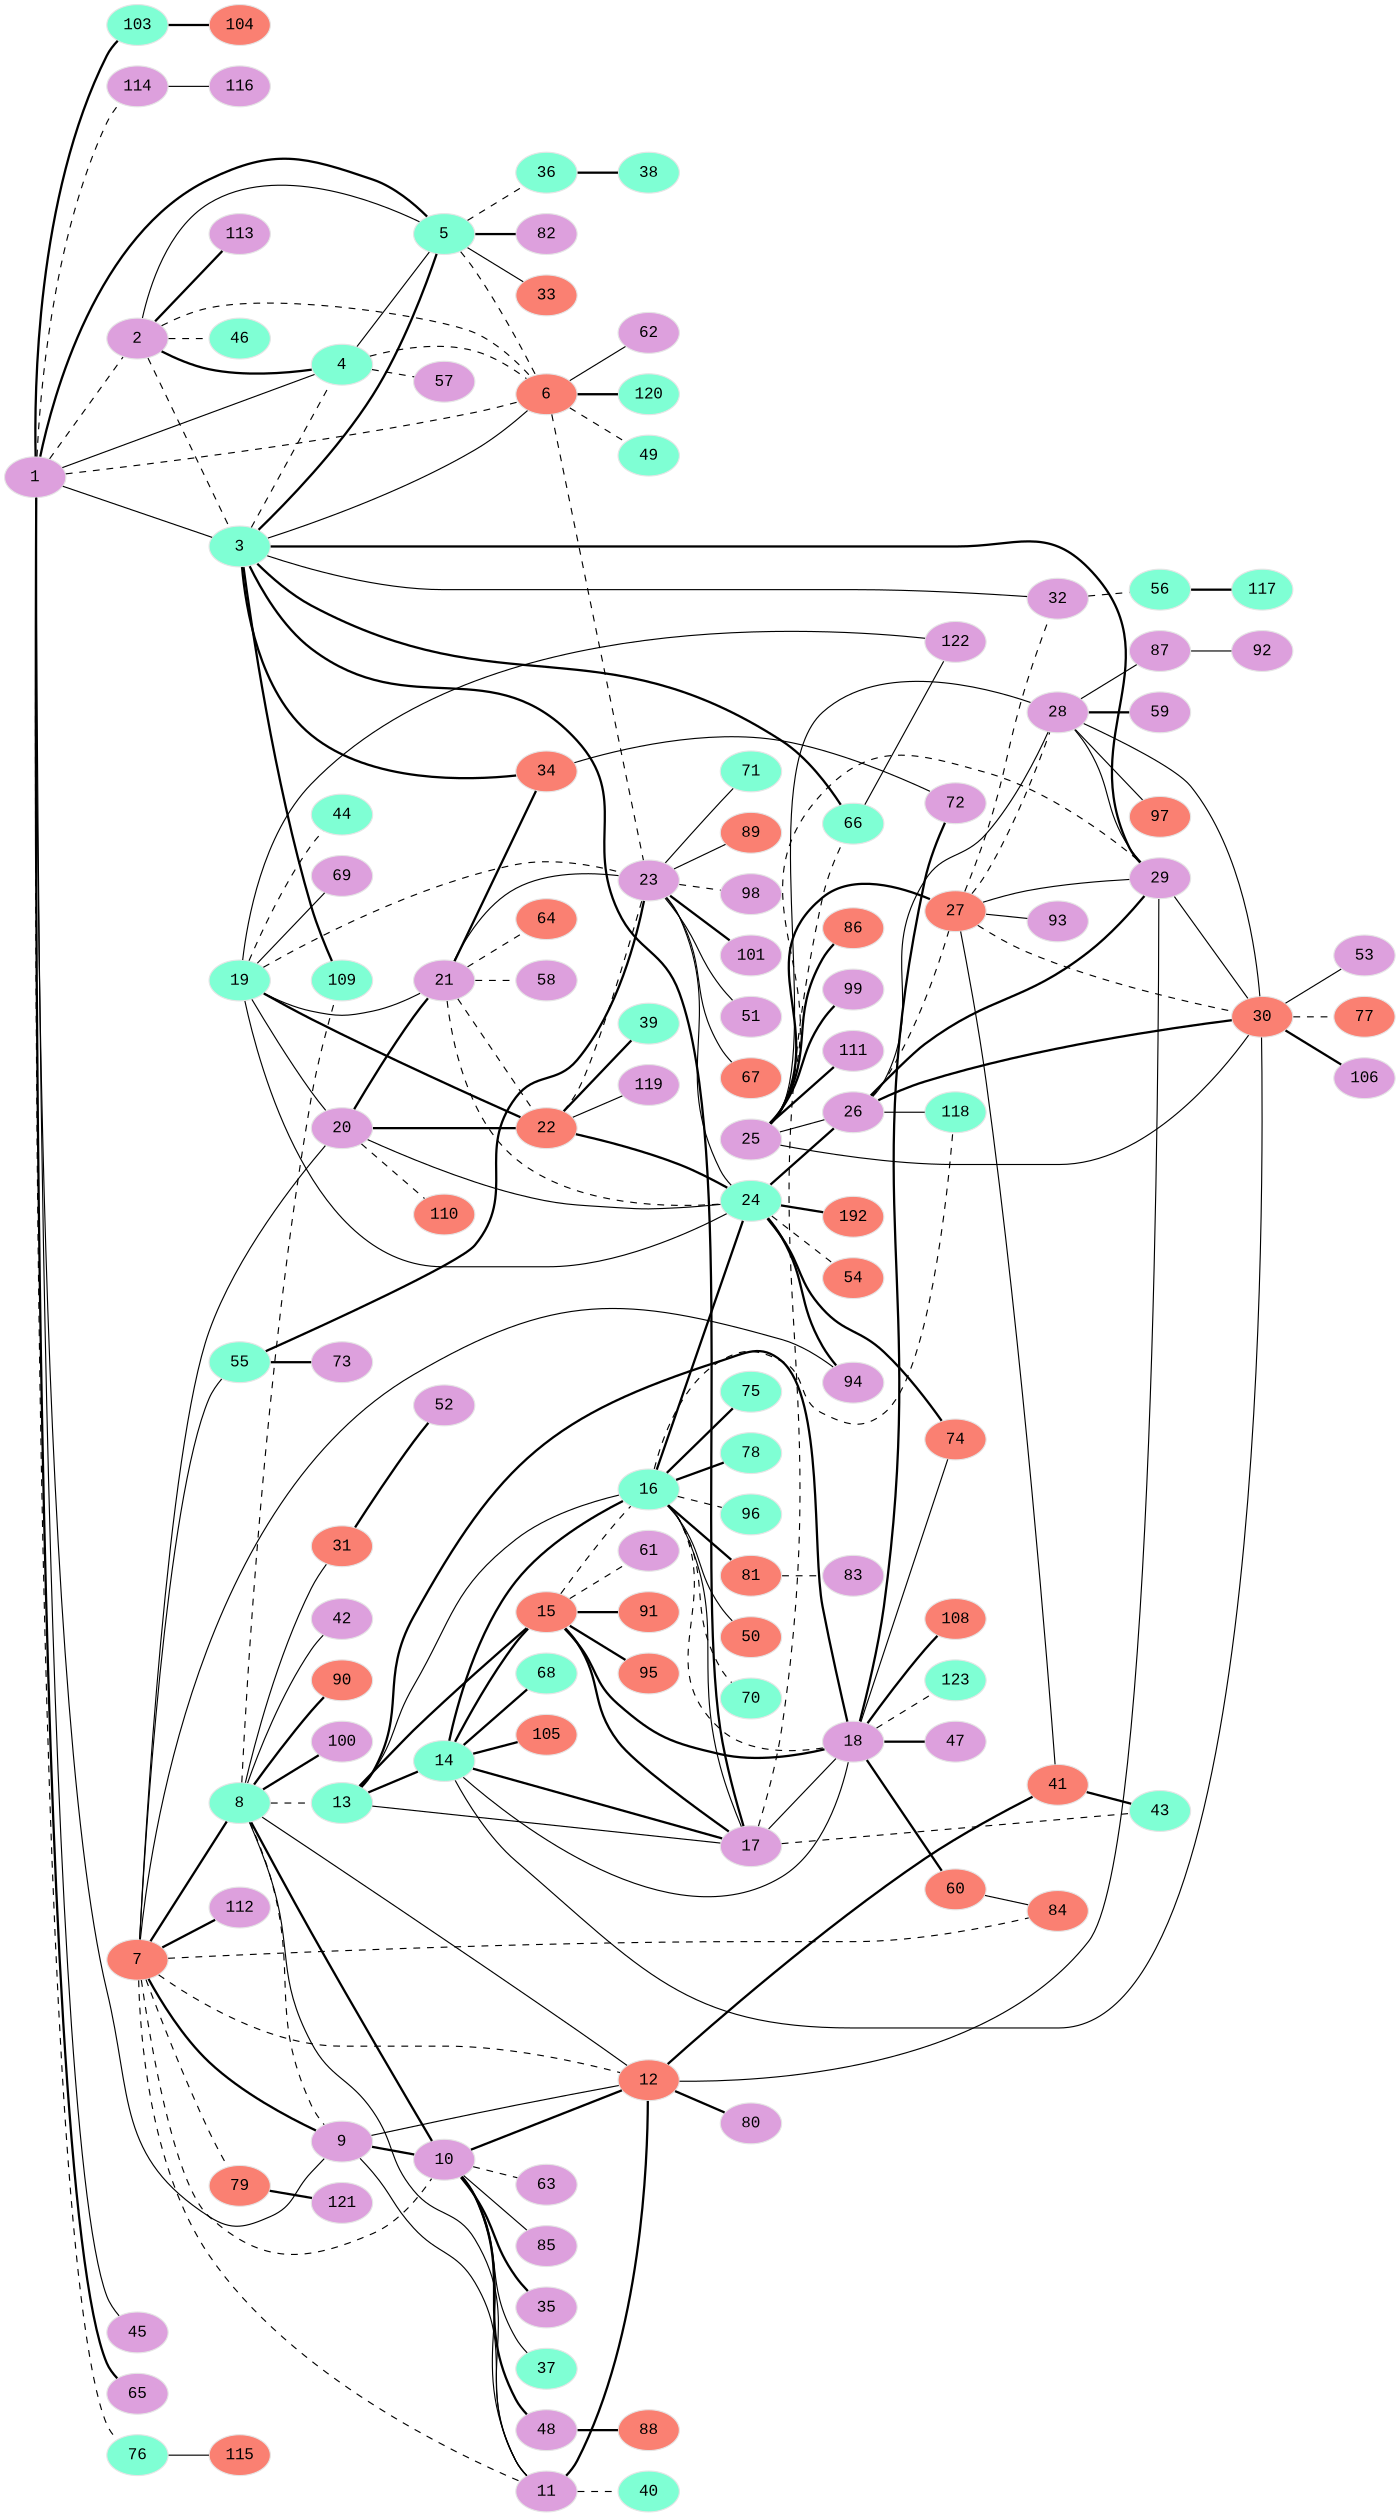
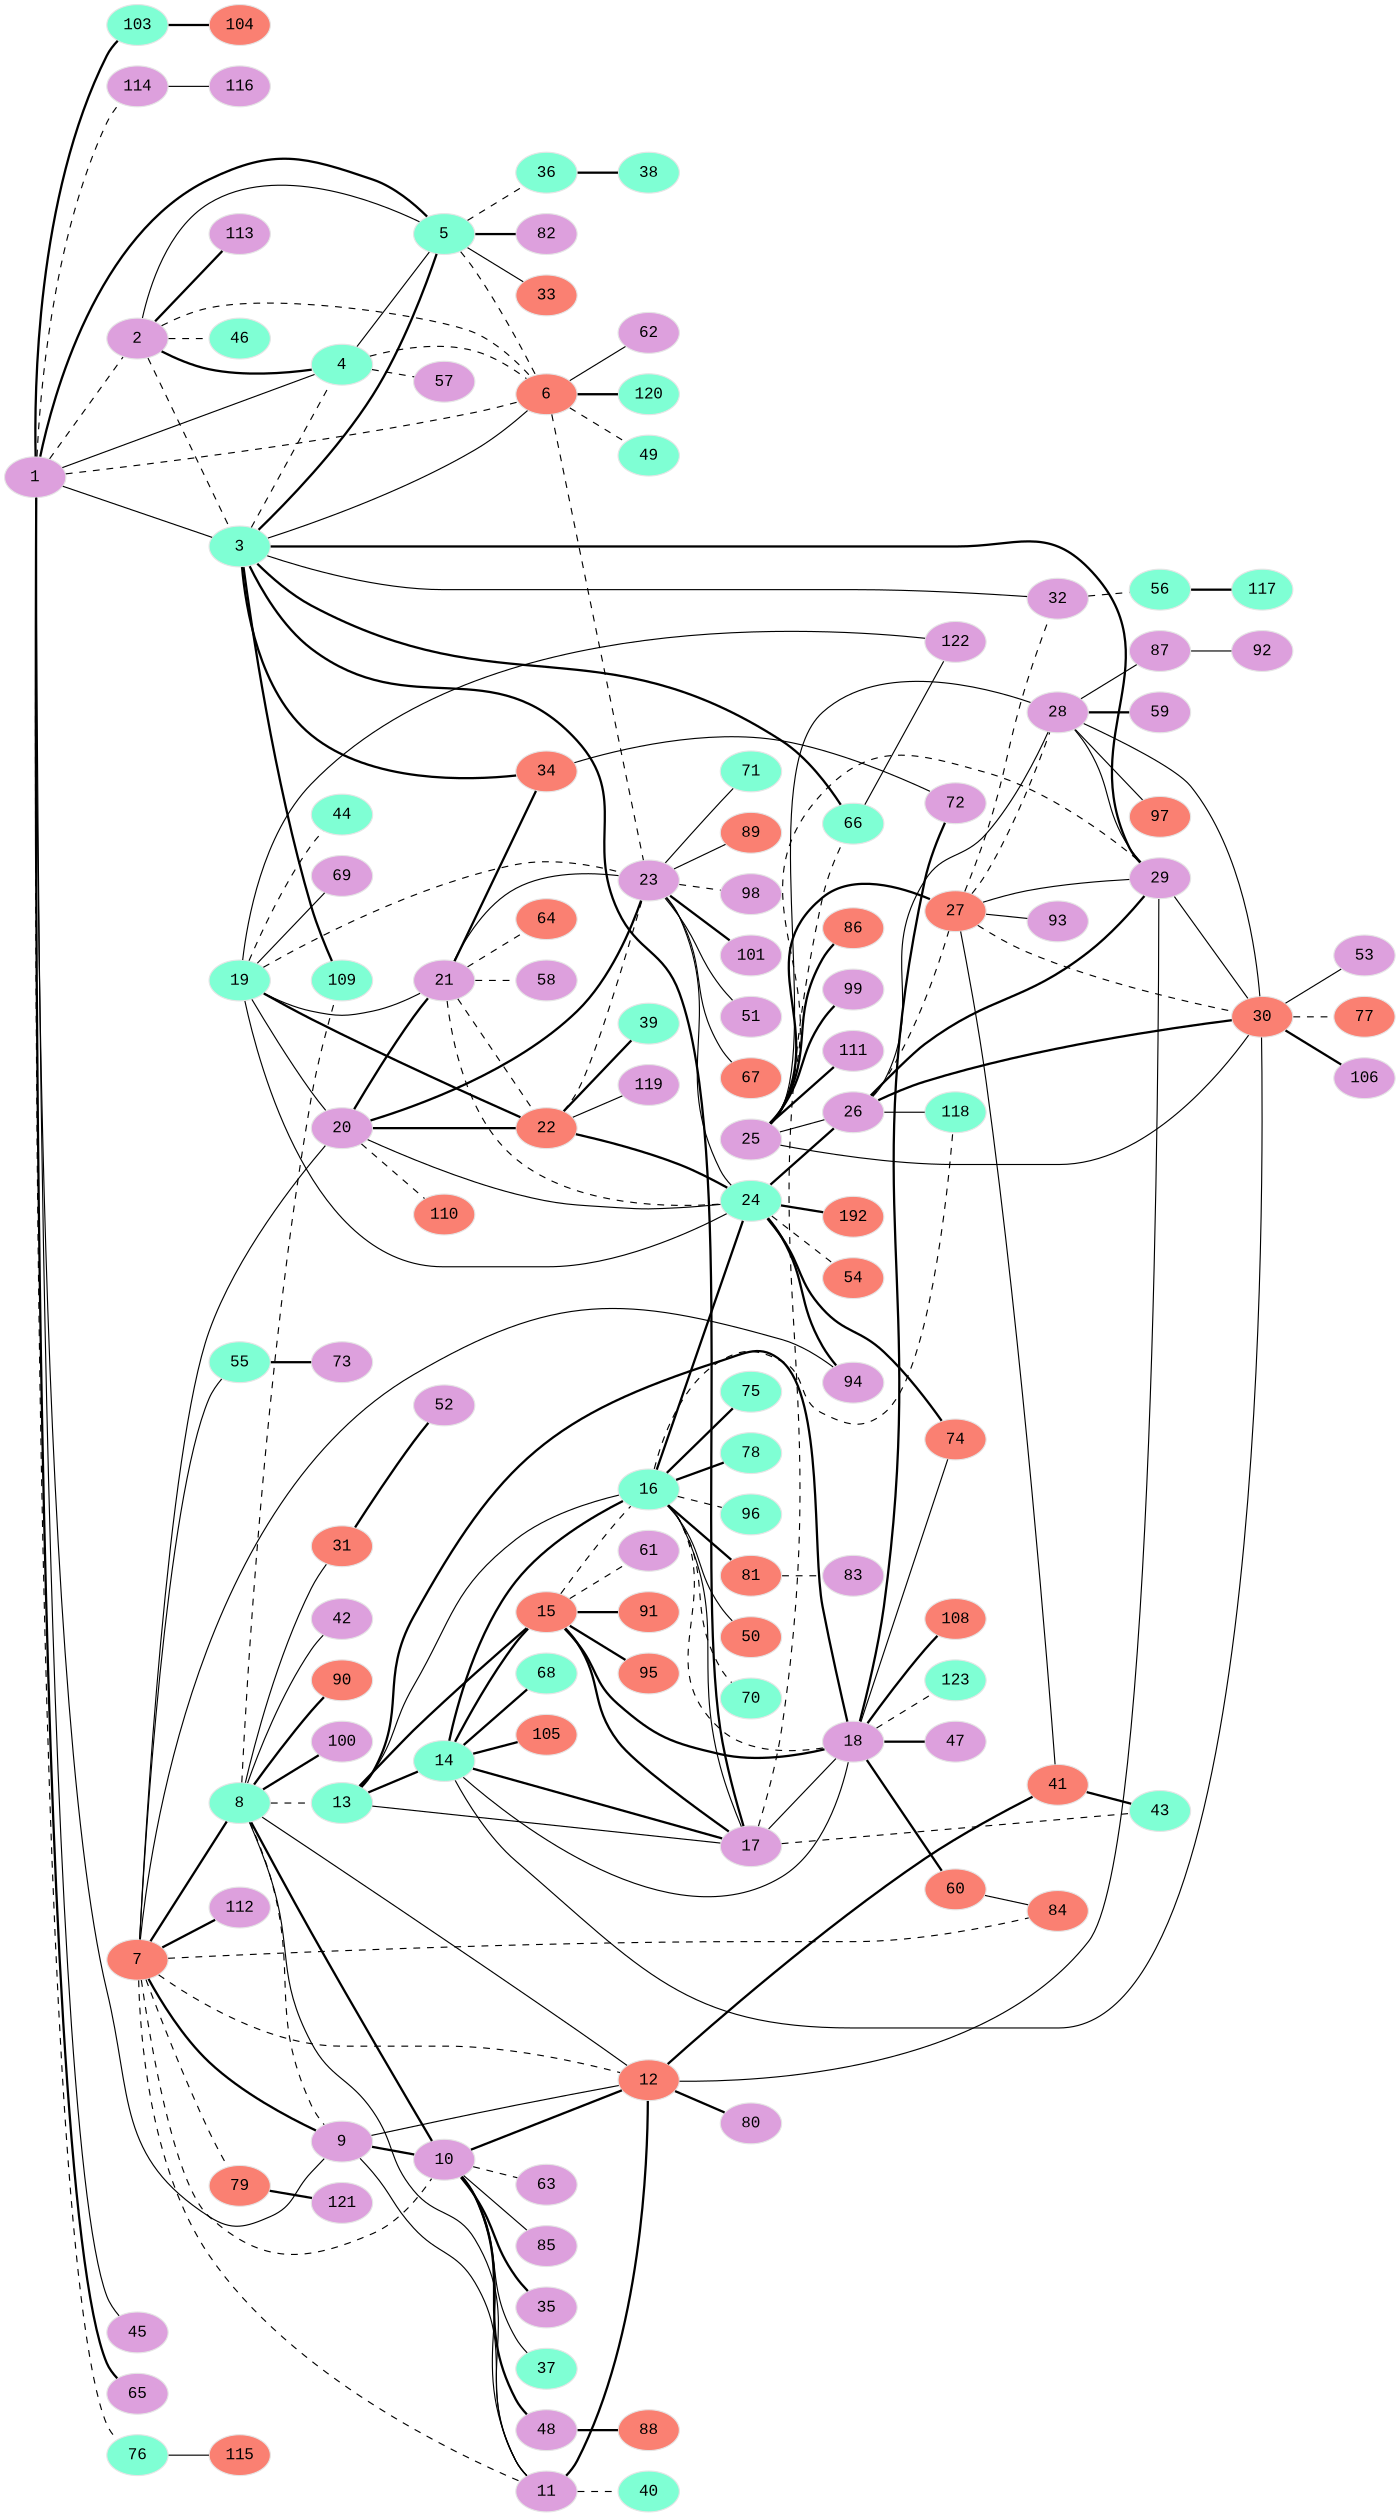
  graph {
    fontname="Liberation Mono"
    rankdir=LR
    node [color=gray90 fillcolor=plum fontname="Liberation Mono" style=filled]
    edge [fontname="Liberation Mono" style=bold]
    1
    2
    3 [fillcolor=aquamarine]
    4 [fillcolor=aquamarine]
    5 [fillcolor=aquamarine]
    6 [fillcolor=salmon]
    9
    45
    65
    76 [fillcolor=aquamarine]
    103 [fillcolor=aquamarine]
    114
    46 [fillcolor=aquamarine]
    113
    17
    29
    32
    34 [fillcolor=salmon]
    66 [fillcolor=aquamarine]
    109 [fillcolor=aquamarine]
    57
    33 [fillcolor=salmon]
    36 [fillcolor=aquamarine]
    82
    23
    49 [fillcolor=aquamarine]
    62
    120 [fillcolor=aquamarine]
    10
    11
    12 [fillcolor=salmon]
    115 [fillcolor=salmon]
    104 [fillcolor=salmon]
    116
    18
    43 [fillcolor=aquamarine]
    30 [fillcolor=salmon]
    56 [fillcolor=aquamarine]
    72
    122
    38 [fillcolor=aquamarine]
    24 [fillcolor=aquamarine]
    51
    67 [fillcolor=salmon]
    71 [fillcolor=aquamarine]
    89 [fillcolor=salmon]
    98
    101
    7 [fillcolor=salmon]
    8 [fillcolor=aquamarine]
    20
    55 [fillcolor=aquamarine]
    79 [fillcolor=salmon]
    84 [fillcolor=salmon]
    94
    112
    13 [fillcolor=aquamarine]
    31 [fillcolor=salmon]
    42
    90 [fillcolor=salmon]
    100
    35
    37 [fillcolor=aquamarine]
    48
    63
    85
    40 [fillcolor=aquamarine]
    41 [fillcolor=salmon]
    80
    21
    22 [fillcolor=salmon]
    110 [fillcolor=salmon]
    73
    121
    14 [fillcolor=aquamarine]
    15 [fillcolor=salmon]
    16 [fillcolor=aquamarine]
    52
    88 [fillcolor=salmon]
    68 [fillcolor=aquamarine]
    105 [fillcolor=salmon]
    61
    91 [fillcolor=salmon]
    95 [fillcolor=salmon]
    50 [fillcolor=salmon]
    70 [fillcolor=aquamarine]
    75 [fillcolor=aquamarine]
    78 [fillcolor=aquamarine]
    81 [fillcolor=salmon]
    96 [fillcolor=aquamarine]
    118 [fillcolor=aquamarine]
    47
    60 [fillcolor=salmon]
    74 [fillcolor=salmon]
    108 [fillcolor=salmon]
    123 [fillcolor=aquamarine]
    53
    77 [fillcolor=salmon]
    106
    26
    54 [fillcolor=salmon]
    n102 [fillcolor=salmon label=192]
    83
    19 [fillcolor=aquamarine]
    44 [fillcolor=aquamarine]
    69
    58
    64 [fillcolor=salmon]
    39 [fillcolor=aquamarine]
    119
    27 [fillcolor=salmon]
    28
    25
    86 [fillcolor=salmon]
    99
    111
    93
    59
    87
    97 [fillcolor=salmon]
    92
    117 [fillcolor=aquamarine]
    1 -- 2 [style=dashed]
    1 -- 3 [style=solid]
    1 -- 4 [style=solid]
    1 -- 5
    1 -- 6 [style=dashed]
    1 -- 9 [style=solid]
    1 -- 45 [style=solid]
    1 -- 65
    1 -- 76 [style=dashed]
    1 -- 103
    1 -- 114 [style=dashed]
    2 -- 3 [style=dashed]
    2 -- 4
    2 -- 5 [style=solid]
    2 -- 6 [style=dashed]
    2 -- 46 [style=dashed]
    2 -- 113
    3 -- 4 [style=dashed]
    3 -- 5
    3 -- 6 [style=solid]
    3 -- 17
    3 -- 29
    3 -- 32 [style=solid]
    3 -- 34
    3 -- 66
    3 -- 109
    4 -- 5 [style=solid]
    4 -- 6 [style=dashed]
    4 -- 57 [style=dashed]
    5 -- 6 [style=dashed]
    5 -- 33 [style=solid]
    5 -- 36 [style=dashed]
    5 -- 82
    6 -- 23 [style=dashed]
    6 -- 49 [style=dashed]
    6 -- 62 [style=solid]
    6 -- 120
    9 -- 10
    9 -- 11 [style=solid]
    9 -- 12 [style=solid]
    76 -- 115 [style=solid]
    103 -- 104
    114 -- 116 [style=solid]
    17 -- 66 [style=dashed]
    17 -- 18 [style=solid]
    17 -- 43 [style=dashed]
    29 -- 30 [style=solid]
    32 -- 56 [style=dashed]
    34 -- 72 [style=solid]
    66 -- 122 [style=solid]
    36 -- 38
    23 -- 24 [style=solid]
    23 -- 51 [style=solid]
    23 -- 67 [style=solid]
    23 -- 71 [style=solid]
    23 -- 89 [style=solid]
    23 -- 98 [style=dashed]
    23 -- 101
    10 -- 11 [style=solid]
    10 -- 12
    10 -- 35
    10 -- 37 [style=solid]
    10 -- 48
    10 -- 63 [style=dashed]
    10 -- 85 [style=solid]
    11 -- 12
    11 -- 40 [style=dashed]
    12 -- 29 [style=solid]
    12 -- 41
    12 -- 80
    18 -- 72
    18 -- 47
    18 -- 60
    18 -- 74 [style=solid]
    18 -- 108
    18 -- 123 [style=dashed]
    30 -- 53 [style=solid]
    30 -- 77 [style=dashed]
    30 -- 106
    56 -- 117
    24 -- 94
    24 -- 74
    24 -- 26
    24 -- 54 [style=dashed]
    24 -- n102
    7 -- 9
    7 -- 10 [style=dashed]
    7 -- 11 [style=dashed]
    7 -- 12 [style=dashed]
    7 -- 8
    7 -- 20 [style=solid]
    7 -- 55 [style=solid]
    7 -- 79 [style=dashed]
    7 -- 84 [style=dashed]
    7 -- 94 [style=solid]
    7 -- 112
    8 -- 9 [style=dashed]
    8 -- 109 [style=dashed]
    8 -- 10
    8 -- 11 [style=solid]
    8 -- 12 [style=solid]
    8 -- 13 [style=dashed]
    8 -- 31 [style=solid]
    8 -- 42 [style=solid]
    8 -- 90
    8 -- 100
-   55 -- 23
+   20 -- 23
    20 -- 24 [style=solid]
    20 -- 21
    20 -- 22
    20 -- 110 [style=dashed]
    55 -- 73
    79 -- 121
    13 -- 17 [style=solid]
    13 -- 18
    13 -- 14
    13 -- 15
    13 -- 16 [style=solid]
    31 -- 52
    48 -- 88
    41 -- 43
    21 -- 34
    21 -- 23 [style=solid]
    21 -- 24 [style=dashed]
    21 -- 22 [style=dashed]
    21 -- 58 [style=dashed]
    21 -- 64 [style=dashed]
    22 -- 23 [style=dashed]
    22 -- 24
    22 -- 39
    22 -- 119 [style=solid]
    14 -- 17
    14 -- 18 [style=solid]
    14 -- 30 [style=solid]
    14 -- 15
    14 -- 16
    14 -- 68
    14 -- 105
    15 -- 17
    15 -- 18
    15 -- 16 [style=dashed]
    15 -- 61 [style=dashed]
    15 -- 91
    15 -- 95
    16 -- 17 [style=solid]
    16 -- 18 [style=dashed]
    16 -- 24
    16 -- 50 [style=solid]
    16 -- 70 [style=dashed]
    16 -- 75
    16 -- 78
    16 -- 81
    16 -- 96 [style=dashed]
    16 -- 118 [style=dashed]
    81 -- 83 [style=dashed]
    60 -- 84 [style=solid]
    26 -- 29
    26 -- 30
    26 -- 118 [style=solid]
    26 -- 27 [style=dashed]
    26 -- 28 [style=solid]
    19 -- 23 [style=dashed]
    19 -- 122 [style=solid]
    19 -- 24 [style=solid]
    19 -- 20 [style=solid]
    19 -- 21 [style=solid]
    19 -- 22
    19 -- 44 [style=dashed]
    19 -- 69 [style=solid]
    27 -- 29 [style=solid]
    27 -- 32 [style=dashed]
    27 -- 30 [style=dashed]
    27 -- 41 [style=solid]
    27 -- 28 [style=dashed]
    27 -- 93 [style=solid]
    28 -- 29 [style=solid]
    28 -- 30 [style=solid]
    28 -- 59
    28 -- 87 [style=solid]
    28 -- 97 [style=solid]
    25 -- 29 [style=dashed]
    25 -- 30 [style=solid]
    25 -- 26 [style=solid]
    25 -- 27
    25 -- 28 [style=solid]
    25 -- 86
    25 -- 99
    25 -- 111
    87 -- 92 [style=solid]
  }
